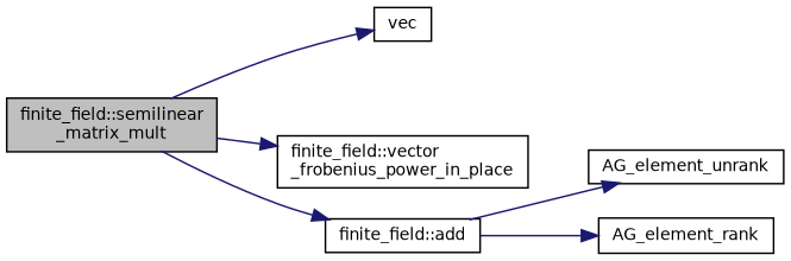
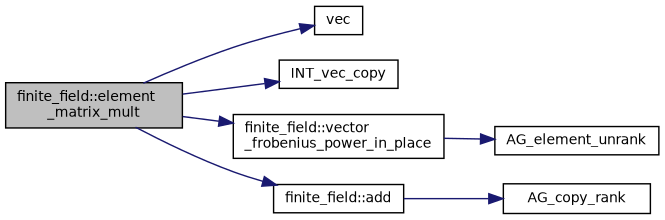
  digraph {
    rankdir=LR
    node [color=black fillcolor=white fontname=Helvetica fontsize=10 shape=record style=filled]
    edge [color=midnightblue fontname=Helvetica fontsize=10 labelfontname=Helvetica labelfontsize=10 style=solid]
-   n1 [fillcolor=grey75 fontcolor=black height=0.2 label="finite_field::semilinear\l_matrix_mult" width=0.4]
+   n1 [fillcolor=grey75 fontcolor=black height=0.2 label="finite_field::element\l_matrix_mult" width=0.4]
    n2 [height=0.2 label=vec width=0.4]
+   n3 [height=0.2 label=INT_vec_copy width=0.4]
    n4 [height=0.2 label="finite_field::vector\l_frobenius_power_in_place" width=0.4]
    n5 [height=0.2 label="finite_field::add" width=0.4]
    n6 [height=0.2 label=AG_element_unrank width=0.4]
-   n7 [height=0.2 label=AG_element_rank width=0.4]
+   n7 [height=0.2 label=AG_copy_rank width=0.4]
    n1 -> n2
+   n1 -> n3
    n1 -> n4
    n1 -> n5
-   n5 -> n6
+   n4 -> n6
    n5 -> n7
  }
